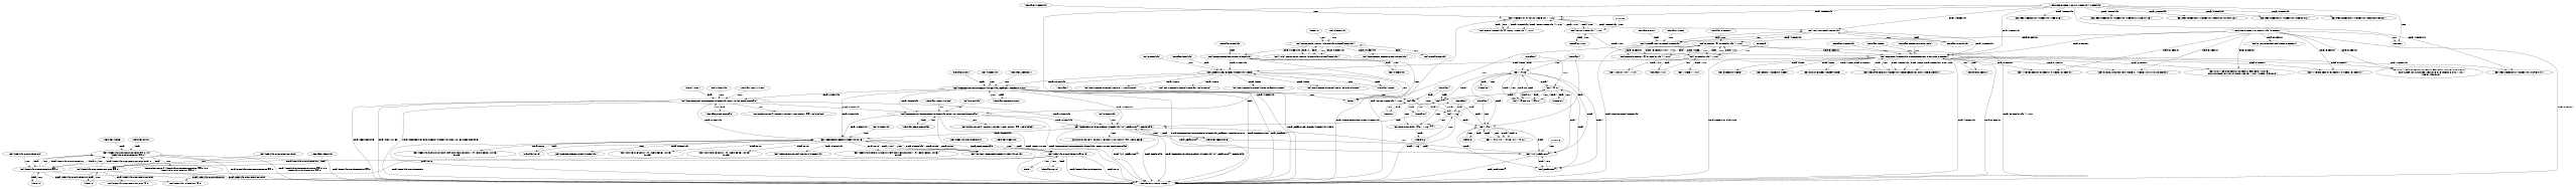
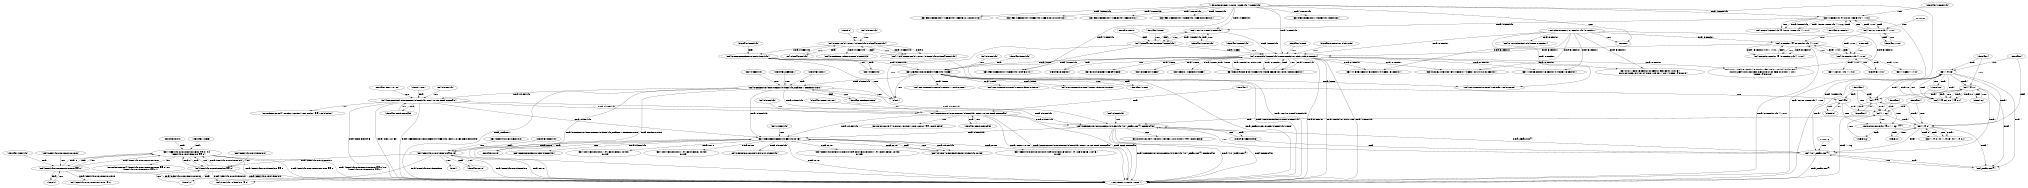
  digraph {
    fontname="DejaVu Sans"
    node [fontname="DejaVu Sans"]
    edge [fontname="DejaVu Sans"]
    n1 [label="(Call,(jpeg_info.output_components == 1) &&\n      (jpeg_info.quantize_colors == 0))"]
    n2 [label="(Call,jpeg_info.output_components == 1)"]
    n3 [label="(Call,jpeg_info.quantize_colors == 0)"]
    n4 [label="(ControlStructure,if ((jpeg_info.output_components == 1) &&\n      (jpeg_info.quantize_colors == 0)))"]
    n5 [label="(MethodReturn,static Image *)"]
    n6 [label="(Call,jpeg_info.output_components != 1)"]
    n7 [label="(Literal,1)"]
    n8 [label="(Literal,0)"]
    n9 [label="(Call,jpeg_info.void_colors != 0)"]
    n10 [label="(Call,jpeg_info.quantize_colors=TRUE)"]
    n11 [label="(Identifier,TRUE)"]
    n12 [label="(Block,)"]
    n13 [label="(Call,jpeg_read_header(&jpeg_info,TRUE))"]
    n14 [label="(Call,jpeg_start_decompress(&jpeg_info))"]
    n15 [label="(Call,IsStringTrue(option) != MagickFalse ? TRUE :\n      FALSE)"]
    n16 [label="(Call,IsStringTrue(option) != MagickFalse ? TRUE :\n      FALSE)"]
    n17 [label="(Call,jpeg_calc_output_dimensions(&jpeg_info))"]
    n18 [label="(Call,jpeg_info.do_fancy_upsampling=IsStringTrue(option) != MagickFalse ? TRUE :\n      FALSE)"]
    n19 [label="(Call,(ssize_t) jpeg_read_header(&jpeg_info,TRUE))"]
    n20 [label="(Call,jpeg_info.do_block_smoothing=IsStringTrue(option) != MagickFalse ? TRUE :\n      FALSE)"]
    n21 [label="(Identifier,TRUE)"]
    n22 [label="(Call,jpeg_set_marker_processor(&jpeg_info,(int) (JPEG_APP0+i),ReadProfile))"]
    n23 [label="(ControlStructure,if (IsOptionMember(\"APP\",option) == MagickFalse))"]
    n24 [label="(Identifier,ReadProfile)"]
    n25 [label="(Call,(int) (JPEG_APP0+i))"]
    n26 [label="(Call,jpeg_set_marker_processor(&jpeg_info,ICC_MARKER,ReadICCProfile))"]
    n27 [label="(Call,jpeg_set_marker_processor(&jpeg_info,IPTC_MARKER,ReadIPTCProfile))"]
    n28 [label="(Identifier,ReadICCProfile)"]
    n29 [label="(ControlStructure,if (IsOptionMember(\"ICC\",option) == MagickFalse))"]
    n30 [label="(ControlStructure,if (IsOptionMember(\"IPTC\",option) == MagickFalse))"]
    n31 [label="(Identifier,ReadIPTCProfile)"]
    n32 [label="(Call,jpeg_set_marker_processor(&jpeg_info,JPEG_COM,ReadComment))"]
    n33 [label="(Identifier,ReadComment)"]
    n34 [label="(Block,)"]
    n35 [label="(Call,JPEGSourceManager(&jpeg_info,image))"]
    n36 [label="(Call,SetImageColorspace(image,CMYKColorspace))"]
    n37 [label="(Call,SetImageColorspace(image,GRAYColorspace))"]
    n38 [label="(Call,SetImageColorspace(image,sRGBColorspace))"]
    n39 [label="(Call,SetImageColorspace(image,YCbCrColorspace))"]
    n40 [label="(Identifier,image)"]
    n41 [label="(Call,jpeg_create_decompress(&jpeg_info))"]
    n42 [label="(Call,&jpeg_info)"]
    n43 [label="(Call,ResetMagickMemory(&jpeg_info,0,sizeof(jpeg_info)))"]
    n44 [label="(Call,(void) ResetMagickMemory(&jpeg_info,0,sizeof(jpeg_info)))"]
    n45 [label="(Call,jpeg_destroy_decompress(&jpeg_info))"]
    n46 [label="(Call,sizeof(jpeg_info))"]
    n47 [label="(Call,OpenBlob(image_info,image,ReadBinaryBlobMode,exception))"]
    n48 [label="(Call,ThrowMagickException(exception,GetMagickModule(),\n          CorruptImageWarning,\"SkipToSyncByte\",\"`%s'\",image->filename))"]
    n49 [label="(Call,ThrowMagickException(exception,GetMagickModule(),OptionError,\n      \"12-bit JPEG not supported. Reducing pixel data to 8 bits\",\"`%s'\",\n      image->filename))"]
    n50 [label="(Identifier,exception)"]
    n51 [label="(Call,InheritException(exception,&image->exception))"]
    n52 [label="(Call,CloseBlob(image))"]
    n53 [label="(Call,DestroyImageList(image))"]
    n54 [label="(Call,GetImageOption(image_info,\"profile:skip\"))"]
    n55 [label="(Call,InheritException(exception,&image->exception))"]
    n56 [label="(Call,QueueAuthenticPixels(image,0,y,image->columns,1,exception))"]
    n57 [label="(Call,error_manager.image=image)"]
    n58 [label="(Call,status=OpenBlob(image_info,image,ReadBinaryBlobMode,exception))"]
    n59 [label="(Call,AcquireImage(image_info))"]
    n60 [label="(Call,image=AcquireImage(image_info))"]
    n61 [label="(Identifier,image_info)"]
    n62 [label="(Call,image_info != (const ImageInfo *) NULL)"]
    n63 [label="(Call,(const ImageInfo *) NULL)"]
    n64 [label="(Call,assert(image_info != (const ImageInfo *) NULL))"]
    n65 [label="(Call,(ExceptionInfo *) NULL)"]
    n66 [label="(Identifier,NULL)"]
    n67 [label="(MethodParameterIn,const ImageInfo *image_info)"]
    n68 [label="(Call,GetImageOption(image_info,\"jpeg:size\"))"]
    n69 [label="(Call,GetImageOption(image_info,\"jpeg:fancy-upsampling\"))"]
    n70 [label="(Call,GetImageOption(image_info,\"jpeg:block-smoothing\"))"]
    n71 [label="(Call,GetImageOption(image_info,\"jpeg:colors\"))"]
    n72 [label="(Call,GetImageOption(image_info,\"jpeg:dct-method\"))"]
    1000107
    n74 [label="(Call,exception != (ExceptionInfo *) NULL)"]
    n75 [label="(Identifier,NULL)"]
    n76 [label="(Call,(MemoryInfo *) NULL)"]
    n77 [label="(Call,(Image *) NULL)"]
    n78 [label="(Call,assert(exception != (ExceptionInfo *) NULL))"]
    n79 [label="(MethodParameterIn,ExceptionInfo *exception)"]
    n80 [label="(Call,SyncAuthenticPixels(image,exception))"]
    n81 [label="(Call,JPEG_APP0+i)"]
    n82 [label="(Call,i != 13)"]
    n83 [label="(Call,i++)"]
    n84 [label="(Call,i != 14)"]
    n85 [label="(Call,(i != 13) && (i != 14))"]
    n86 [label="(Literal,13)"]
    n87 [label="(Call,i != 2)"]
    n88 [label="(Call,i < 16)"]
    n89 [label="(ControlStructure,for (i=1; i < 16; i++))"]
    n90 [label="(Identifier,i)"]
    n91 [label="(Literal,14)"]
    n92 [label="(Literal,2)"]
    n93 [label="(Call,(i != 2) && (i != 13) && (i != 14))"]
    n94 [label="(Literal,16)"]
    n95 [label="(Call,i=1)"]
    n96 [label="(Literal,1)"]
    n97 [label="(Call,jpeg_info.quantize_colors)"]
    n98 [label="(Identifier,colors)"]
    n99 [label="(Identifier,exception)"]
    n100 [label="(Identifier,status)"]
    n101 [label="(Call,&jpeg_info)"]
    n102 [label="(Identifier,jpeg_info)"]
    n103 [label="(Call,&jpeg_info)"]
    n104 [label="(Identifier,ICC_MARKER)"]
    n105 [label="(Identifier,jpeg_info)"]
    n106 [label="(Call,&jpeg_info)"]
    n107 [label="(Identifier,i)"]
    n108 [label="(Identifier,option)"]
    n109 [label="(Identifier,image)"]
    n110 [label="(Identifier,IPTC_MARKER)"]
    n111 [label="(Identifier,i)"]
    n112 [label="(Literal,\"IPTC\")"]
    n113 [label="(Call,jpeg_info.output_components)"]
    n114 [label="(Identifier,image_info)"]
    n115 [label="(Call,jpeg_info.quantize_colors)"]
    n116 [label="(Identifier,i)"]
    n117 [label="(Identifier,jpeg_info)"]
    n118 [label="(Call,&jpeg_info)"]
    n119 [label="(Call,&jpeg_info)"]
    n120 [label="(Identifier,i)"]
    n121 [label="(Identifier,image)"]
    n122 [label="(Identifier,ReadBinaryBlobMode)"]
    n123 [label="(Identifier,i)"]
    n124 [label="(Identifier,i)"]
    n125 [label="(Identifier,jpeg_info)"]
    n126 [label="(Identifier,JPEG_COM)"]
    n127 [label="(Identifier,image)"]
    n128 [label="(Call,&jpeg_info)"]
    n129 [label="(Call,&jpeg_info)"]
    n130 [label="(Identifier,image_info)"]
    n131 [label="(Literal,0)"]
    1000132
    1000159
    1000376
    n1 -> n2 [label="CFG: "]
    n1 -> n3 [label="CFG: "]
    n1 -> n4 [label="AST: "]
    n1 -> n5 [label="DDG: jpeg_info.output_components == 1"]
    n1 -> n5 [label="DDG: (jpeg_info.output_components == 1) &&\n      (jpeg_info.quantize_colors == 0)"]
    n1 -> n5 [label="DDG: jpeg_info.quantize_colors == 0"]
    n2 -> n1 [label="AST: "]
    n2 -> n1 [label="DDG: jpeg_info.output_components"]
    n2 -> n1 [label="DDG: 1"]
    n2 -> n5 [label="DDG: jpeg_info.output_components"]
    n2 -> n6 [label="DDG: jpeg_info.output_components"]
    n2 -> n7 [label="CFG: "]
    n3 -> n1 [label="AST: "]
    n3 -> n1 [label="DDG: jpeg_info.quantize_colors"]
    n3 -> n1 [label="DDG: 0"]
    n3 -> n5 [label="DDG: jpeg_info.quantize_colors"]
    n3 -> n8 [label="CFG: "]
    n3 -> n9 [label="DDG: jpeg_info.quantize_colors"]
    n7 -> n2 [label="AST: "]
    n8 -> n3 [label="AST: "]
    n10 -> n3 [label="DDG: jpeg_info.quantize_colors"]
    n10 -> n5 [label="DDG: jpeg_info.quantize_colors"]
    n10 -> n5 [label="DDG: TRUE"]
    n10 -> n9 [label="DDG: jpeg_info.quantize_colors"]
    n10 -> n11 [label="CFG: "]
    n10 -> n12 [label="AST: "]
    n11 -> n10 [label="AST: "]
    n13 -> n5 [label="DDG: TRUE"]
    n13 -> n10 [label="DDG: TRUE"]
    n13 -> n14 [label="DDG: &jpeg_info"]
    n13 -> n15 [label="DDG: TRUE"]
    n13 -> n16 [label="DDG: TRUE"]
    n13 -> n17 [label="DDG: &jpeg_info"]
    n13 -> n18 [label="DDG: TRUE"]
    n13 -> n19 [label="AST: "]
    n13 -> n19 [label="DDG: &jpeg_info"]
    n13 -> n19 [label="DDG: TRUE"]
    n13 -> n20 [label="DDG: TRUE"]
    n13 -> n21 [label="CFG: "]
-   n19 -> n13 [label="DDG: NULL"]
+   n19 -> n13 [label="CFG: "]
    n21 -> n13 [label="AST: "]
    n22 -> n5 [label="DDG: (int) (JPEG_APP0+i)"]
    n22 -> n5 [label="DDG: ReadProfile"]
    n22 -> n5 [label="DDG: jpeg_set_marker_processor(&jpeg_info,(int) (JPEG_APP0+i),ReadProfile)"]
    n22 -> n13 [label="DDG: &jpeg_info"]
    n22 -> n23 [label="AST: "]
    n22 -> n24 [label="CFG: "]
    n24 -> n22 [label="AST: "]
    n24 -> n25 [label="CFG: "]
    n25 -> n5 [label="DDG: JPEG_APP0+i"]
    n25 -> n22 [label="AST: "]
    n25 -> n22 [label="DDG: JPEG_APP0+i"]
    n25 -> n81 [label="CFG: "]
    n26 -> n5 [label="DDG: ReadICCProfile"]
    n26 -> n5 [label="DDG: ICC_MARKER"]
    n26 -> n5 [label="DDG: jpeg_set_marker_processor(&jpeg_info,ICC_MARKER,ReadICCProfile)"]
    n26 -> n13 [label="DDG: &jpeg_info"]
    n26 -> n22 [label="DDG: &jpeg_info"]
    n26 -> n27 [label="DDG: &jpeg_info"]
    n26 -> n28 [label="CFG: "]
    n26 -> n29 [label="AST: "]
    n27 -> n5 [label="DDG: ReadIPTCProfile"]
    n27 -> n5 [label="DDG: IPTC_MARKER"]
    n27 -> n5 [label="DDG: jpeg_set_marker_processor(&jpeg_info,IPTC_MARKER,ReadIPTCProfile)"]
    n27 -> n13 [label="DDG: &jpeg_info"]
    n27 -> n22 [label="DDG: &jpeg_info"]
    n27 -> n30 [label="AST: "]
    n27 -> n31 [label="CFG: "]
    n28 -> n26 [label="AST: "]
    n31 -> n27 [label="AST: "]
    n32 -> n5 [label="DDG: JPEG_COM"]
    n32 -> n5 [label="DDG: jpeg_set_marker_processor(&jpeg_info,JPEG_COM,ReadComment)"]
    n32 -> n5 [label="DDG: ReadComment"]
    n32 -> n13 [label="DDG: &jpeg_info"]
    n32 -> n22 [label="DDG: &jpeg_info"]
    n32 -> n26 [label="DDG: &jpeg_info"]
    n32 -> n27 [label="DDG: &jpeg_info"]
    n32 -> n33 [label="CFG: "]
    n32 -> n34 [label="AST: "]
    n33 -> n32 [label="AST: "]
    n35 -> n5 [label="DDG: JPEGSourceManager(&jpeg_info,image)"]
    n35 -> n32 [label="DDG: &jpeg_info"]
    n35 -> n34 [label="AST: "]
    n35 -> n36 [label="DDG: image"]
    n35 -> n37 [label="DDG: image"]
    n35 -> n38 [label="DDG: image"]
    n35 -> n39 [label="DDG: image"]
    n35 -> n40 [label="CFG: "]
    n40 -> n35 [label="AST: "]
    n41 -> n5 [label="DDG: jpeg_create_decompress(&jpeg_info)"]
    n41 -> n34 [label="AST: "]
    n41 -> n35 [label="DDG: &jpeg_info"]
    n41 -> n42 [label="CFG: "]
    n42 -> n41 [label="AST: "]
    n43 -> n41 [label="DDG: &jpeg_info"]
    n43 -> n44 [label="AST: "]
    n43 -> n44 [label="DDG: &jpeg_info"]
    n43 -> n44 [label="DDG: 0"]
    n43 -> n45 [label="DDG: &jpeg_info"]
    n43 -> n46 [label="CFG: "]
    n44 -> n43 [label="CFG: "]
    n46 -> n43 [label="AST: "]
    n47 -> n5 [label="DDG: ReadBinaryBlobMode"]
    n47 -> n5 [label="DDG: image_info"]
    n47 -> n5 [label="DDG: exception"]
    n47 -> n35 [label="DDG: image"]
    n47 -> n48 [label="DDG: exception"]
    n47 -> n49 [label="DDG: exception"]
    n47 -> n50 [label="CFG: "]
    n47 -> n51 [label="DDG: exception"]
    n47 -> n52 [label="DDG: image"]
    n47 -> n53 [label="DDG: image"]
    n47 -> n54 [label="DDG: image_info"]
    n47 -> n55 [label="DDG: exception"]
    n47 -> n56 [label="DDG: exception"]
    n47 -> n57 [label="DDG: image"]
    n47 -> n58 [label="AST: "]
    n47 -> n58 [label="DDG: image_info"]
    n47 -> n58 [label="DDG: image"]
    n47 -> n58 [label="DDG: ReadBinaryBlobMode"]
    n47 -> n58 [label="DDG: exception"]
    n50 -> n47 [label="AST: "]
    n58 -> n47 [label="CFG: "]
    n59 -> n47 [label="DDG: image_info"]
    n59 -> n60 [label="AST: "]
    n59 -> n60 [label="DDG: image_info"]
    n59 -> n61 [label="CFG: "]
    n60 -> n5 [label="DDG: AcquireImage(image_info)"]
    n60 -> n34 [label="AST: "]
    n60 -> n47 [label="DDG: image"]
    n60 -> n59 [label="CFG: "]
    n61 -> n59 [label="AST: "]
    n62 -> n5 [label="DDG: (const ImageInfo *) NULL"]
    n62 -> n59 [label="DDG: image_info"]
    n62 -> n63 [label="CFG: "]
    n62 -> n64 [label="AST: "]
    n62 -> n64 [label="DDG: image_info"]
    n62 -> n64 [label="DDG: (const ImageInfo *) NULL"]
    n63 -> n62 [label="AST: "]
    n63 -> n62 [label="DDG: NULL"]
    n63 -> n65 [label="DDG: NULL"]
    n63 -> n66 [label="CFG: "]
    n64 -> n62 [label="CFG: "]
    n65 -> n74 [label="AST: "]
    n65 -> n74 [label="DDG: NULL"]
    n65 -> n75 [label="CFG: "]
    n65 -> n76 [label="DDG: NULL"]
    n65 -> n77 [label="DDG: NULL"]
    n66 -> n63 [label="AST: "]
    n67 -> n5 [label="DDG: image_info"]
    n67 -> n47 [label="DDG: image_info"]
    n67 -> n54 [label="DDG: image_info"]
    n67 -> n59 [label="DDG: image_info"]
    n67 -> n62 [label="DDG: image_info"]
    n67 -> n68 [label="DDG: image_info"]
    n67 -> n69 [label="DDG: image_info"]
    n67 -> n70 [label="DDG: image_info"]
    n67 -> n71 [label="DDG: image_info"]
    n67 -> n72 [label="DDG: image_info"]
    n67 -> 1000107 [label="AST: "]
    n74 -> n5 [label="DDG: (ExceptionInfo *) NULL"]
    n74 -> n47 [label="DDG: exception"]
    n74 -> n65 [label="CFG: "]
    n74 -> n78 [label="AST: "]
    n74 -> n78 [label="DDG: exception"]
    n74 -> n78 [label="DDG: (ExceptionInfo *) NULL"]
    n75 -> n65 [label="AST: "]
    n78 -> n74 [label="CFG: "]
-   n79 -> n5 [label="DDG: exception"]
+   n79 -> n37 [label="DDG: exception"]
    n79 -> n47 [label="DDG: exception"]
    n79 -> n48 [label="DDG: exception"]
    n79 -> n49 [label="DDG: exception"]
    n79 -> n51 [label="DDG: exception"]
    n79 -> n55 [label="DDG: exception"]
    n79 -> n56 [label="DDG: exception"]
    n79 -> 1000107 [label="AST: "]
    n79 -> n74 [label="DDG: exception"]
    n79 -> n80 [label="DDG: exception"]
    n81 -> n25 [label="AST: "]
    n82 -> n25 [label="DDG: i"]
    n82 -> n81 [label="DDG: i"]
    n82 -> n83 [label="DDG: i"]
    n82 -> n84 [label="DDG: i"]
    n82 -> n85 [label="AST: "]
    n82 -> n85 [label="DDG: i"]
    n82 -> n85 [label="DDG: 13"]
    n82 -> n86 [label="CFG: "]
    n82 -> n87 [label="DDG: i"]
    n83 -> n88 [label="DDG: i"]
    n83 -> n89 [label="AST: "]
    n83 -> n90 [label="CFG: "]
    n84 -> n25 [label="DDG: i"]
    n84 -> n81 [label="DDG: i"]
    n84 -> n83 [label="DDG: i"]
    n84 -> n85 [label="AST: "]
    n84 -> n85 [label="DDG: i"]
    n84 -> n85 [label="DDG: 14"]
    n84 -> n91 [label="CFG: "]
    n85 -> n82 [label="CFG: "]
    n85 -> n84 [label="CFG: "]
    n86 -> n82 [label="AST: "]
    n87 -> n25 [label="DDG: i"]
    n87 -> n81 [label="DDG: i"]
    n87 -> n83 [label="DDG: i"]
    n87 -> n92 [label="CFG: "]
    n87 -> n93 [label="AST: "]
    n87 -> n93 [label="DDG: i"]
    n87 -> n93 [label="DDG: 2"]
    n88 -> n5 [label="DDG: i < 16"]
    n88 -> n87 [label="DDG: i"]
    n88 -> n89 [label="AST: "]
    n89 -> n94 [label="CFG: "]
    n90 -> n22 [label="CFG: "]
    n90 -> n83 [label="AST: "]
    n91 -> n84 [label="AST: "]
    n92 -> n87 [label="AST: "]
    n93 -> n87 [label="CFG: "]
    n94 -> n88 [label="AST: "]
    n95 -> n88 [label="DDG: i"]
    n95 -> n89 [label="AST: "]
    n95 -> n96 [label="CFG: "]
    n96 -> n95 [label="AST: "]
    n97 -> n10 [label="AST: "]
    n98 -> n1 [label="CFG: "]
    n99 -> n74 [label="AST: "]
    n100 -> n60 [label="CFG: "]
    n101 -> n43 [label="AST: "]
    n102 -> n41 [label="CFG: "]
    n103 -> n26 [label="AST: "]
    n104 -> n26 [label="AST: "]
    n105 -> n10 [label="CFG: "]
    n106 -> n27 [label="AST: "]
    n107 -> n27 [label="CFG: "]
    n107 -> n95 [label="AST: "]
    n108 -> n32 [label="CFG: "]
    n109 -> n47 [label="AST: "]
    n110 -> n27 [label="AST: "]
    n111 -> n83 [label="CFG: "]
    n111 -> n88 [label="AST: "]
    n111 -> n95 [label="CFG: "]
    n112 -> n26 [label="CFG: "]
    n113 -> n2 [label="AST: "]
    n114 -> n62 [label="AST: "]
    n115 -> n3 [label="AST: "]
    n116 -> n88 [label="CFG: "]
    n117 -> n35 [label="CFG: "]
    n118 -> n32 [label="AST: "]
    n119 -> n35 [label="AST: "]
    n120 -> n87 [label="AST: "]
    n120 -> n88 [label="CFG: "]
    n121 -> n60 [label="AST: "]
    n122 -> n47 [label="AST: "]
    n123 -> n82 [label="CFG: "]
    n123 -> n84 [label="AST: "]
    n124 -> n82 [label="AST: "]
    n124 -> n87 [label="CFG: "]
    n125 -> n2 [label="CFG: "]
    n126 -> n32 [label="AST: "]
    n127 -> n1 [label="CFG: "]
    n128 -> n22 [label="AST: "]
    n129 -> n13 [label="AST: "]
    n130 -> n47 [label="AST: "]
    n131 -> n43 [label="AST: "]
    1000132 -> n63 [label="AST: "]
    1000159 -> n65 [label="AST: "]
    1000376 -> n25 [label="AST: "]
  }
